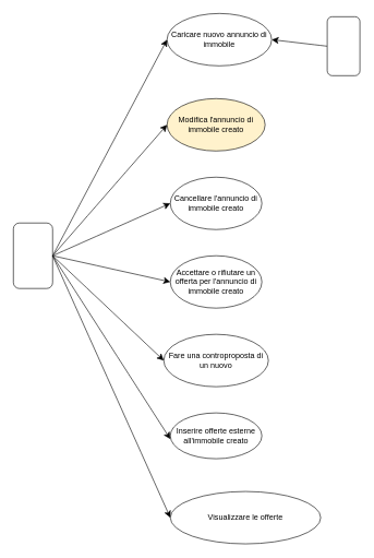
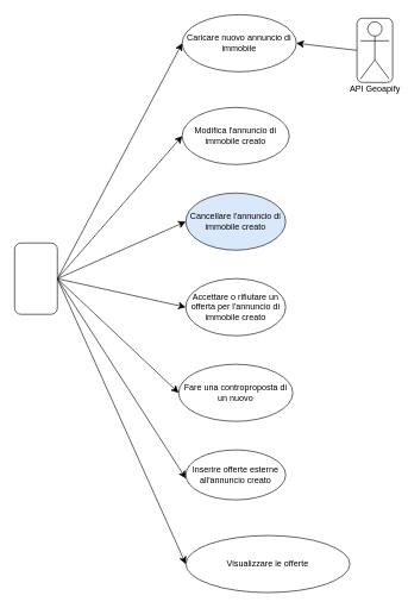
  <mxCell id="0" />
  <mxCell id="1" parent="0" />
  <mxCell id="2" value="Caricare nuovo annuncio di immobile" style="ellipse;whiteSpace=wrap;html=1;" parent="1" vertex="1"><mxGeometry x="255" y="20" width="160" height="80" as="geometry" /></mxCell>
- <mxCell id="3" value="Modifica l'annuncio di immobile creato" style="ellipse;whiteSpace=wrap;html=1;fillColor=#fff2cc;" parent="1" vertex="1"><mxGeometry x="255" y="150" width="150" height="80" as="geometry" /></mxCell>
- <mxCell id="4" value="Cancellare l'annuncio di immobile creato" style="ellipse;whiteSpace=wrap;html=1;" parent="1" vertex="1"><mxGeometry x="260" y="270" width="140" height="80" as="geometry" /></mxCell>
+ <mxCell id="3" value="Modifica l'annuncio di immobile creato" style="ellipse;whiteSpace=wrap;html=1;" parent="1" vertex="1"><mxGeometry x="255" y="150" width="150" height="80" as="geometry" /></mxCell>
+ <mxCell id="4" value="Cancellare l'annuncio di immobile creato" style="ellipse;whiteSpace=wrap;html=1;fillColor=#dae8fc;" parent="1" vertex="1"><mxGeometry x="260" y="270" width="140" height="80" as="geometry" /></mxCell>
  <mxCell id="5" value="Accettare o rifiutare un offerta per l'annuncio di immobile creato" style="ellipse;whiteSpace=wrap;html=1;" parent="1" vertex="1"><mxGeometry x="260" y="390" width="140" height="80" as="geometry" /></mxCell>
  <mxCell id="6" value="Fare una controproposta di un nuovo" style="ellipse;whiteSpace=wrap;html=1;" parent="1" vertex="1"><mxGeometry x="250" y="510" width="160" height="80" as="geometry" /></mxCell>
- <mxCell id="7" value="Inserire offerte esterne all'immobile creato" style="ellipse;whiteSpace=wrap;html=1;" parent="1" vertex="1"><mxGeometry x="260" y="630" width="140" height="70" as="geometry" /></mxCell>
+ <mxCell id="7" value="Inserire offerte esterne all'annuncio creato" style="ellipse;whiteSpace=wrap;html=1;" parent="1" vertex="1"><mxGeometry x="260" y="630" width="140" height="70" as="geometry" /></mxCell>
  <mxCell id="8" value="Visualizzare le offerte" style="ellipse;whiteSpace=wrap;html=1;" parent="1" vertex="1"><mxGeometry x="260" y="750" width="230" height="80" as="geometry" /></mxCell>
  <mxCell id="9" style="edgeStyle=none;curved=1;rounded=0;orthogonalLoop=1;jettySize=auto;html=1;exitX=1;exitY=0.5;exitDx=0;exitDy=0;entryX=0;entryY=0.5;entryDx=0;entryDy=0;fontSize=12;startSize=8;endSize=8;" parent="1" source="11" target="2" edge="1"><mxGeometry relative="1" as="geometry" /></mxCell>
  <mxCell id="10" style="edgeStyle=none;curved=1;rounded=0;orthogonalLoop=1;jettySize=auto;html=1;exitX=1;exitY=0.5;exitDx=0;exitDy=0;entryX=0;entryY=0.5;entryDx=0;entryDy=0;fontSize=12;startSize=8;endSize=8;" parent="1" source="11" target="3" edge="1"><mxGeometry relative="1" as="geometry" /></mxCell>
  <mxCell id="11" value="" style="rounded=1;whiteSpace=wrap;html=1;" parent="1" vertex="1"><mxGeometry x="20" y="340" width="60" height="100" as="geometry" /></mxCell>
  <mxCell id="12" style="edgeStyle=none;curved=1;rounded=0;orthogonalLoop=1;jettySize=auto;html=1;entryX=0;entryY=0.5;entryDx=0;entryDy=0;fontSize=12;startSize=8;endSize=8;exitX=1;exitY=0.5;exitDx=0;exitDy=0;" parent="1" source="11" target="4" edge="1"><mxGeometry relative="1" as="geometry"><mxPoint x="100" y="390" as="sourcePoint" /><mxPoint x="244" y="195" as="targetPoint" /></mxGeometry></mxCell>
  <mxCell id="13" style="edgeStyle=none;curved=1;rounded=0;orthogonalLoop=1;jettySize=auto;html=1;entryX=0;entryY=0.5;entryDx=0;entryDy=0;fontSize=12;startSize=8;endSize=8;exitX=1;exitY=0.5;exitDx=0;exitDy=0;" parent="1" source="11" target="5" edge="1"><mxGeometry relative="1" as="geometry"><mxPoint x="100" y="390" as="sourcePoint" /><mxPoint x="254" y="205" as="targetPoint" /></mxGeometry></mxCell>
  <mxCell id="14" style="edgeStyle=none;curved=1;rounded=0;orthogonalLoop=1;jettySize=auto;html=1;entryX=0;entryY=0.5;entryDx=0;entryDy=0;fontSize=12;startSize=8;endSize=8;exitX=1;exitY=0.5;exitDx=0;exitDy=0;" parent="1" source="11" target="6" edge="1"><mxGeometry relative="1" as="geometry"><mxPoint x="110" y="400" as="sourcePoint" /><mxPoint x="250" y="435" as="targetPoint" /></mxGeometry></mxCell>
  <mxCell id="15" style="edgeStyle=none;curved=1;rounded=0;orthogonalLoop=1;jettySize=auto;html=1;fontSize=12;startSize=8;endSize=8;exitX=1;exitY=0.5;exitDx=0;exitDy=0;" parent="1" source="11" edge="1"><mxGeometry relative="1" as="geometry"><mxPoint x="110" y="510" as="sourcePoint" /><mxPoint x="260" y="670" as="targetPoint" /></mxGeometry></mxCell>
  <mxCell id="16" style="edgeStyle=none;curved=1;rounded=0;orthogonalLoop=1;jettySize=auto;html=1;entryX=0;entryY=0.5;entryDx=0;entryDy=0;fontSize=12;startSize=8;endSize=8;exitX=1;exitY=0.5;exitDx=0;exitDy=0;" parent="1" source="11" target="8" edge="1"><mxGeometry relative="1" as="geometry"><mxPoint x="100" y="390" as="sourcePoint" /><mxPoint x="200" y="810" as="targetPoint" /></mxGeometry></mxCell>
  <mxCell id="17" style="edgeStyle=none;curved=1;rounded=0;orthogonalLoop=1;jettySize=auto;html=1;exitX=0;exitY=0.5;exitDx=0;exitDy=0;entryX=1;entryY=0.5;entryDx=0;entryDy=0;fontSize=12;startSize=8;endSize=8;" parent="1" source="18" target="2" edge="1"><mxGeometry relative="1" as="geometry" /></mxCell>
  <mxCell id="18" value="" style="rounded=1;whiteSpace=wrap;html=1;" parent="1" vertex="1"><mxGeometry x="500" y="25" width="50" height="90" as="geometry" /></mxCell>
+ <mxCell id="19" value="&lt;div&gt;API Geoapify&lt;/div&gt;&lt;div&gt;&lt;br&gt;&lt;/div&gt;" style="shape=umlActor;verticalLabelPosition=bottom;verticalAlign=top;html=1;outlineConnect=0;" parent="1" vertex="1"><mxGeometry x="505" y="30" width="40" height="80" as="geometry" /></mxCell>
